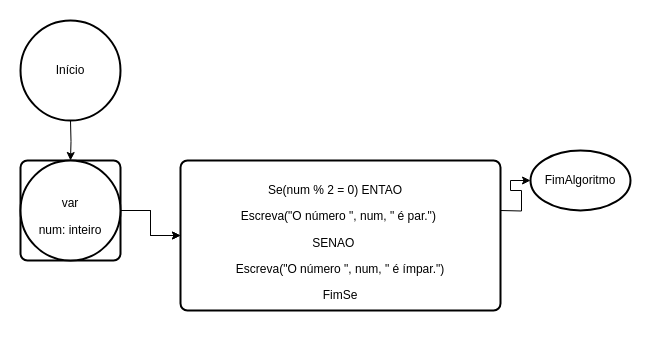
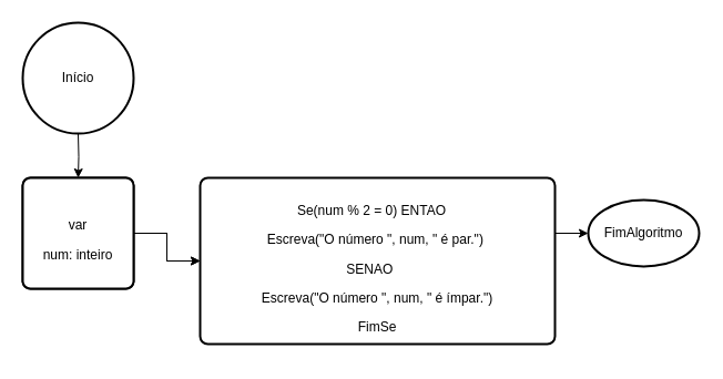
  <mxCell id="0" />
  <mxCell id="1" parent="0" />
  <mxCell id="2" style="edgeStyle=orthogonalEdgeStyle;rounded=0;orthogonalLoop=1;jettySize=auto;html=1;exitX=0.5;exitY=1;exitDx=0;exitDy=0;exitPerimeter=0;entryX=0.5;entryY=0;entryDx=0;entryDy=0;" edge="1" parent="1" target="5"><mxGeometry relative="1" as="geometry"><mxPoint x="70" y="120" as="sourcePoint" /></mxGeometry></mxCell>
  <mxCell id="3" style="edgeStyle=orthogonalEdgeStyle;rounded=0;orthogonalLoop=1;jettySize=auto;html=1;exitX=1;exitY=0.5;exitDx=0;exitDy=0;" edge="1" parent="1" source="5" target="6"><mxGeometry relative="1" as="geometry" /></mxCell>
  <mxCell id="4" value="" style="edgeStyle=orthogonalEdgeStyle;rounded=0;orthogonalLoop=1;jettySize=auto;html=1;" edge="1" parent="1" source="5" target="6"><mxGeometry relative="1" as="geometry" /></mxCell>
  <mxCell id="5" value="&lt;p class=&quot;MsoNormal&quot;&gt;var&lt;/p&gt;&lt;br/&gt;&lt;br/&gt;&lt;p class=&quot;MsoNormal&quot;&gt;calcular:real&lt;/p&gt;" style="rounded=1;whiteSpace=wrap;html=1;absoluteArcSize=1;arcSize=14;strokeWidth=2;" vertex="1" parent="1"><mxGeometry x="20" y="160" width="100" height="100" as="geometry" /></mxCell>
  <mxCell id="6" value="&lt;p class=&quot;MsoListParagraphCxSpFirst&quot;&gt;&amp;nbsp;&lt;/p&gt;&lt;p class=&quot;MsoListParagraphCxSpMiddle&quot;&gt;&amp;nbsp;&amp;nbsp;&lt;br&gt;Se(num % 2 = 0) ENTAO&lt;span style=&quot;background-color: initial;&quot;&gt;&amp;nbsp; &amp;nbsp;&lt;/span&gt;&lt;/p&gt;&lt;p class=&quot;MsoListParagraphCxSpMiddle&quot;&gt;Escreva(&quot;O número &quot;, num, &quot; é par.&quot;)&lt;span style=&quot;background-color: initial;&quot;&gt;&amp;nbsp;&lt;/span&gt;&lt;/p&gt;&lt;p class=&quot;MsoListParagraphCxSpMiddle&quot;&gt;SENAO&lt;span style=&quot;background-color: initial;&quot;&gt;&amp;nbsp; &amp;nbsp;&amp;nbsp;&lt;/span&gt;&lt;/p&gt;&lt;p class=&quot;MsoListParagraphCxSpMiddle&quot;&gt;Escreva(&quot;O número &quot;, num, &quot; é ímpar.&quot;)&lt;/p&gt;&lt;p class=&quot;MsoListParagraphCxSpMiddle&quot;&gt;FimSe&lt;/p&gt;&lt;p class=&quot;MsoNormal&quot;&gt;&lt;br&gt;&lt;/p&gt;" style="rounded=1;whiteSpace=wrap;html=1;absoluteArcSize=1;arcSize=14;strokeWidth=2;" vertex="1" parent="1"><mxGeometry x="180" y="160" width="320" height="150" as="geometry" /></mxCell>
- <mxCell id="7" value="FimAlgoritmo" style="strokeWidth=2;html=1;shape=mxgraph.flowchart.start_1;whiteSpace=wrap;" vertex="1" parent="1"><mxGeometry x="530" y="150" width="100" height="60" as="geometry" /></mxCell>
+ <mxCell id="7" value="FimAlgoritmo" style="strokeWidth=2;html=1;shape=mxgraph.flowchart.start_1;whiteSpace=wrap;" vertex="1" parent="1"><mxGeometry x="530" y="180" width="100" height="60" as="geometry" /></mxCell>
  <mxCell id="8" value="Início" style="strokeWidth=2;html=1;shape=mxgraph.flowchart.start_2;whiteSpace=wrap;" vertex="1" parent="1"><mxGeometry x="20" y="20" width="100" height="100" as="geometry" /></mxCell>
- <mxCell id="9" value="&lt;p class=&quot;MsoListParagraphCxSpFirst&quot;&gt;var&lt;/p&gt;&lt;span style=&quot;background-color: initial;&quot;&gt;num: inteiro&lt;/span&gt;" style="ellipse;whiteSpace=wrap;html=1;absoluteArcSize=1;arcSize=14;strokeWidth=2;" vertex="1" parent="1"><mxGeometry x="20" y="160" width="100" height="100" as="geometry" /></mxCell>
+ <mxCell id="9" value="&lt;p class=&quot;MsoListParagraphCxSpFirst&quot;&gt;var&lt;/p&gt;&lt;span style=&quot;background-color: initial;&quot;&gt;num: inteiro&lt;/span&gt;" style="rounded=1;whiteSpace=wrap;html=1;absoluteArcSize=1;arcSize=14;strokeWidth=2;" vertex="1" parent="1"><mxGeometry x="20" y="160" width="100" height="100" as="geometry" /></mxCell>
  <mxCell id="10" style="edgeStyle=orthogonalEdgeStyle;rounded=0;orthogonalLoop=1;jettySize=auto;html=1;exitX=1;exitY=0.5;exitDx=0;exitDy=0;entryX=0;entryY=0.5;entryDx=0;entryDy=0;entryPerimeter=0;" edge="1" parent="1" target="7"><mxGeometry relative="1" as="geometry"><mxPoint x="500" y="210" as="sourcePoint" /></mxGeometry></mxCell>
